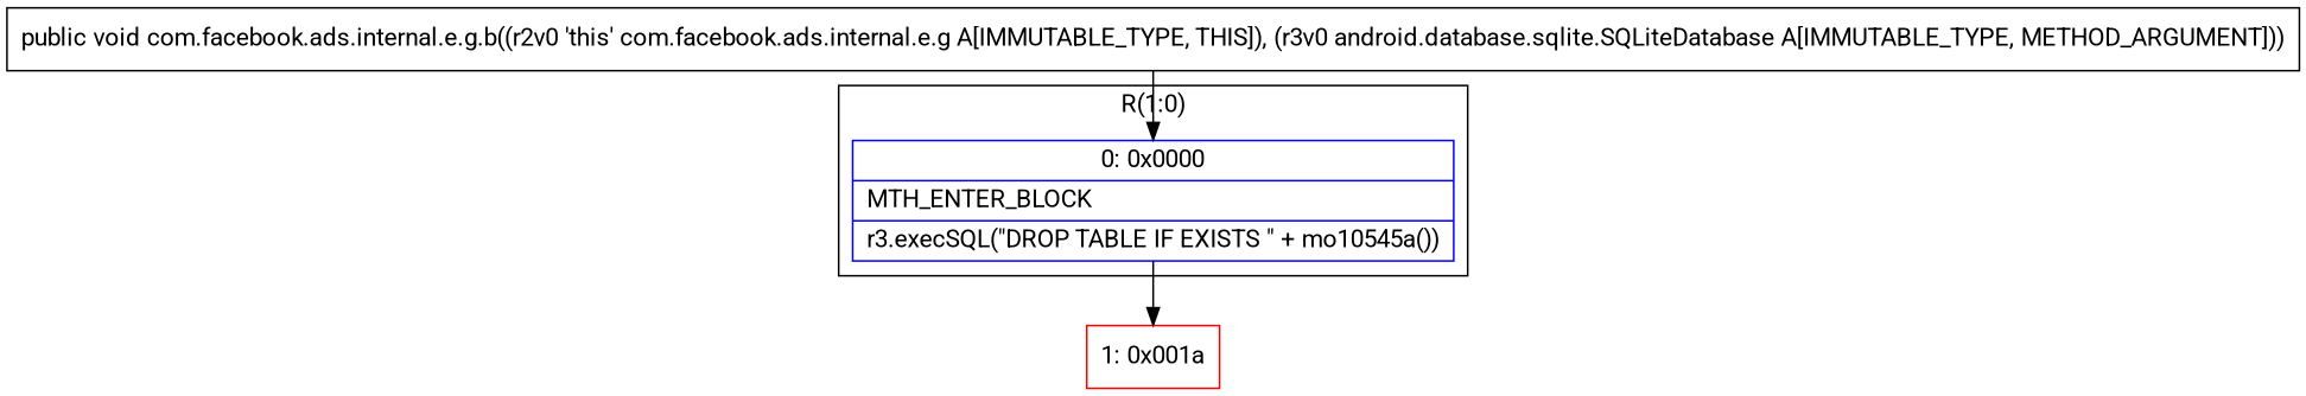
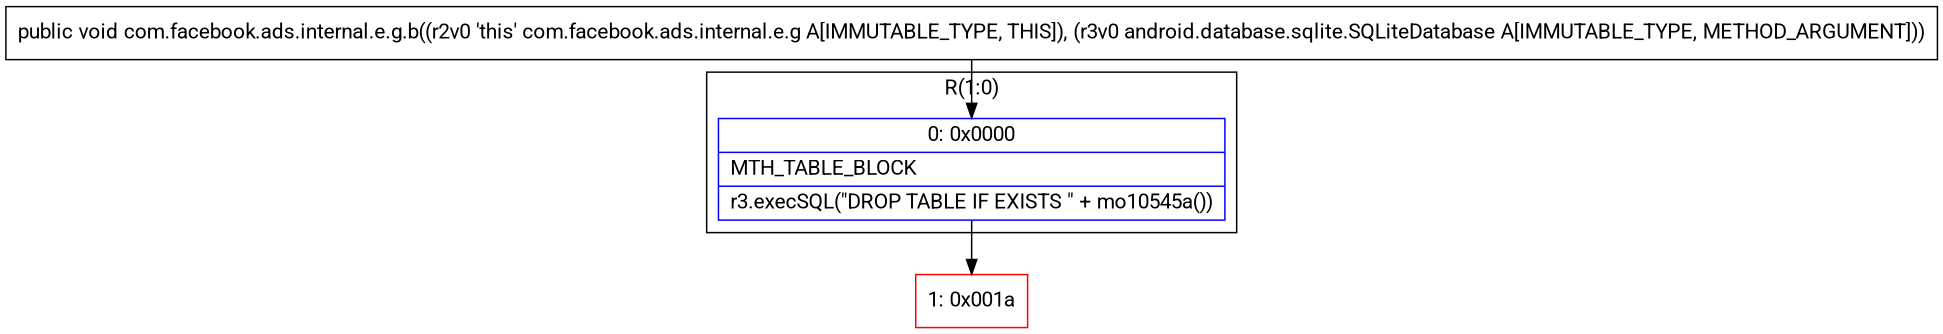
  digraph {
    fontname=Roboto
    node [shape=record fontname=Roboto]
    edge [fontname=Roboto]
-   n1 [color=blue label="{0\:\ 0x0000|MTH_ENTER_BLOCK\l|r3.execSQL(\"DROP TABLE IF EXISTS \" + mo10545a())\l}"]
+   n1 [color=blue label="{0\:\ 0x0000|MTH_TABLE_BLOCK\l|r3.execSQL(\"DROP TABLE IF EXISTS \" + mo10545a())\l}"]
    n2 [color=red label="{1\:\ 0x001a}"]
    n3 [label="{public void com.facebook.ads.internal.e.g.b((r2v0 'this' com.facebook.ads.internal.e.g A[IMMUTABLE_TYPE, THIS]), (r3v0 android.database.sqlite.SQLiteDatabase A[IMMUTABLE_TYPE, METHOD_ARGUMENT])) }"]
    subgraph cluster_1 {
      label="R(1:0)"
      n1
    }
    n1 -> n2
    n3 -> n1
  }
